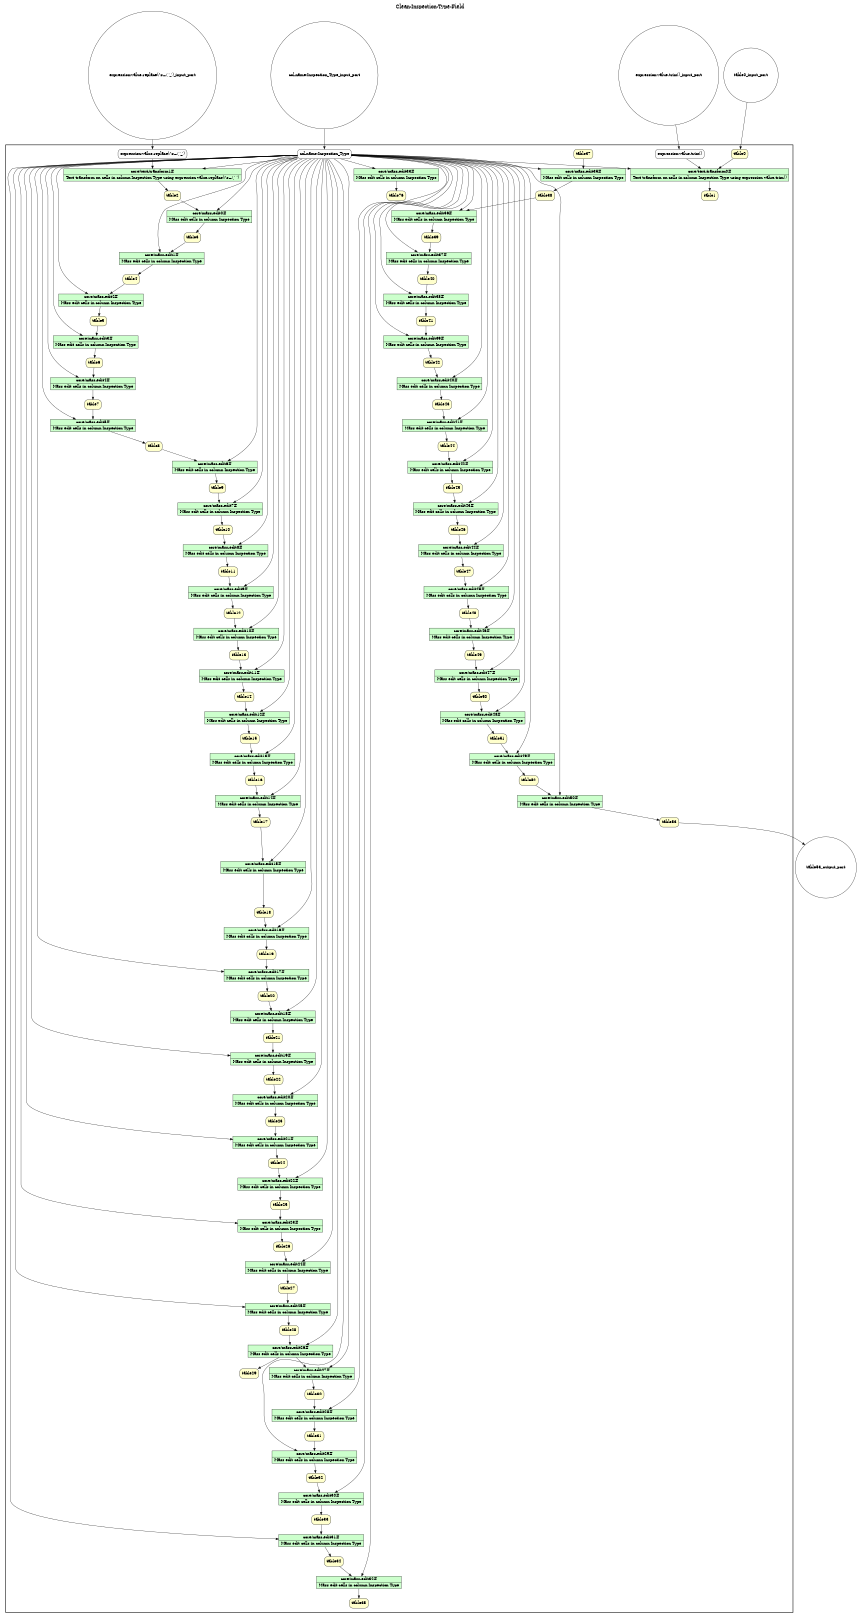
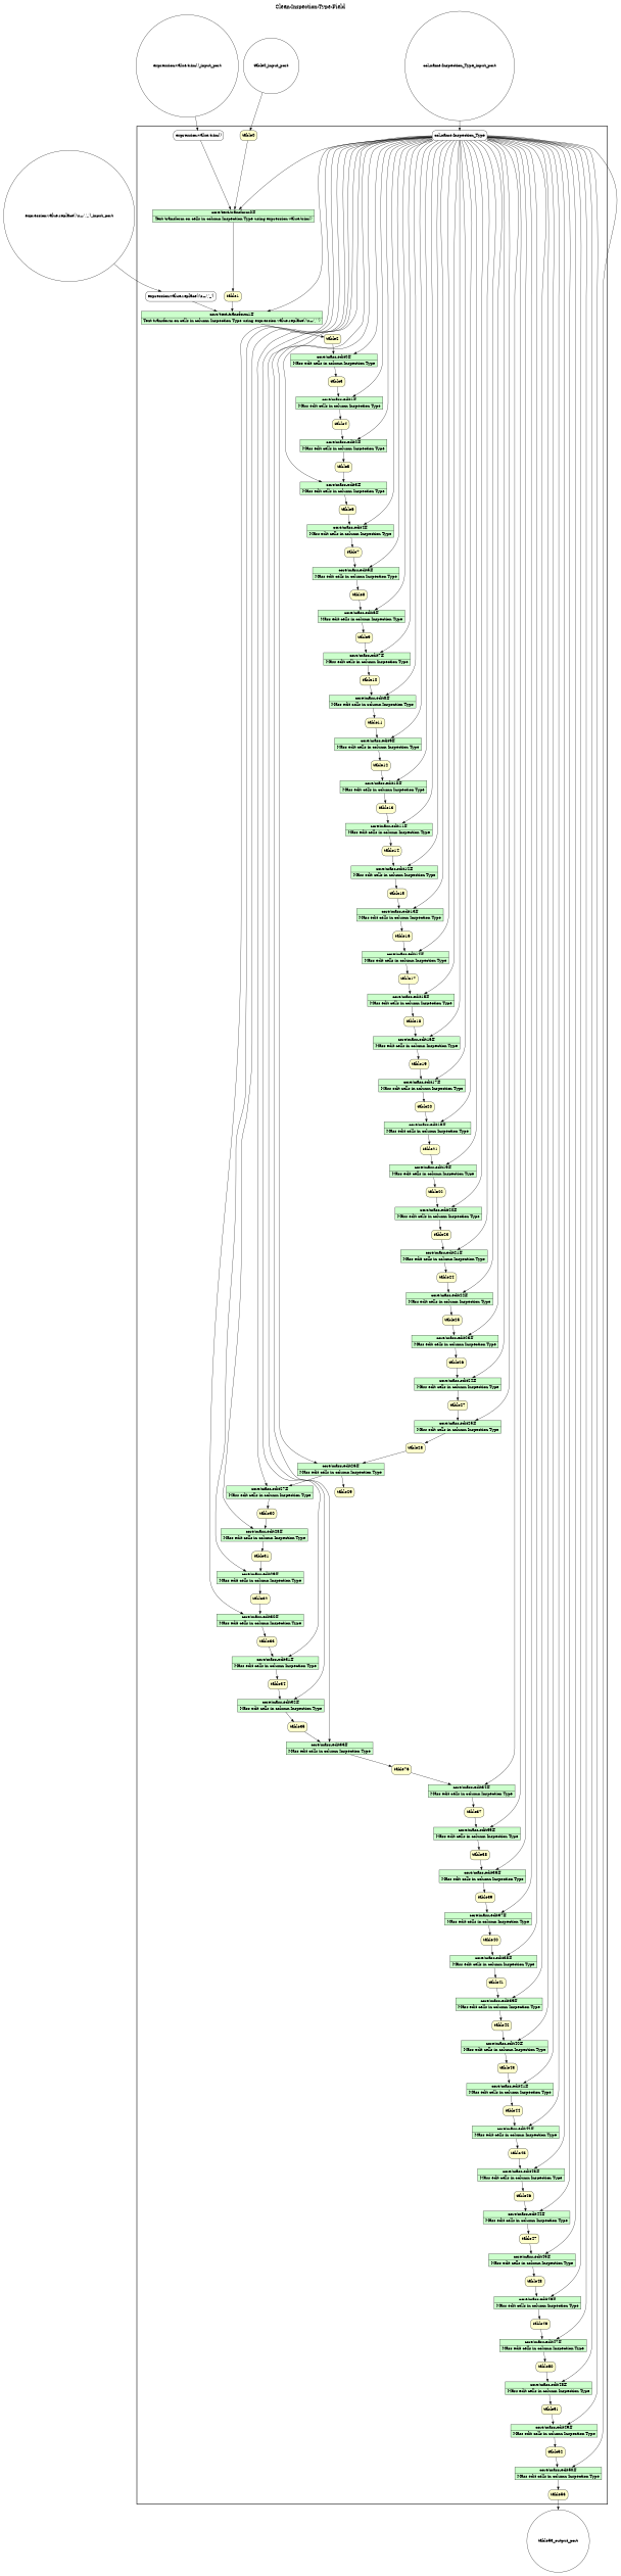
  digraph {
    fontname="DejaVu Serif"
    fontsize=18
    label="Clean-Inspection-Type-Field"
    labelloc=t
    rankdir=TB
    node [fillcolor="#FFFFCC" fontname="DejaVu Serif" peripheries=1 shape=box style="rounded,filled"]
    edge [fontname="DejaVu Serif"]
    n1 [fillcolor="#CCFFCC" label="{<f0> core/text-transform0# |<f1> Text transform on cells in column Inspection Type using expression value.trim()}" rankdir=LR shape=record style=filled]
    table1
    n3 [fillcolor="#CCFFCC" label="{<f0> core/text-transform1# |<f1> Text transform on cells in column Inspection Type using expression value.replace(/\\s+/,' ')}" rankdir=LR shape=record style=filled]
    table2
    n5 [fillcolor="#CCFFCC" label="{<f0> core/mass-edit0# |<f1> Mass edit cells in column Inspection Type}" rankdir=LR shape=record style=filled]
    table3
    n7 [fillcolor="#CCFFCC" label="{<f0> core/mass-edit1# |<f1> Mass edit cells in column Inspection Type}" rankdir=LR shape=record style=filled]
    table4
    n9 [fillcolor="#CCFFCC" label="{<f0> core/mass-edit2# |<f1> Mass edit cells in column Inspection Type}" rankdir=LR shape=record style=filled]
    table5
    n11 [fillcolor="#CCFFCC" label="{<f0> core/mass-edit3# |<f1> Mass edit cells in column Inspection Type}" rankdir=LR shape=record style=filled]
    table6
    n13 [fillcolor="#CCFFCC" label="{<f0> core/mass-edit4# |<f1> Mass edit cells in column Inspection Type}" rankdir=LR shape=record style=filled]
    table7
    n15 [fillcolor="#CCFFCC" label="{<f0> core/mass-edit5# |<f1> Mass edit cells in column Inspection Type}" rankdir=LR shape=record style=filled]
    table8
    n17 [fillcolor="#CCFFCC" label="{<f0> core/mass-edit6# |<f1> Mass edit cells in column Inspection Type}" rankdir=LR shape=record style=filled]
    table9
    n19 [fillcolor="#CCFFCC" label="{<f0> core/mass-edit7# |<f1> Mass edit cells in column Inspection Type}" rankdir=LR shape=record style=filled]
    table10
    n21 [fillcolor="#CCFFCC" label="{<f0> core/mass-edit8# |<f1> Mass edit cells in column Inspection Type}" rankdir=LR shape=record style=filled]
    table11
    n23 [fillcolor="#CCFFCC" label="{<f0> core/mass-edit9# |<f1> Mass edit cells in column Inspection Type}" rankdir=LR shape=record style=filled]
    table12
    n25 [fillcolor="#CCFFCC" label="{<f0> core/mass-edit10# |<f1> Mass edit cells in column Inspection Type}" rankdir=LR shape=record style=filled]
    table13
    n27 [fillcolor="#CCFFCC" label="{<f0> core/mass-edit11# |<f1> Mass edit cells in column Inspection Type}" rankdir=LR shape=record style=filled]
    table14
    n29 [fillcolor="#CCFFCC" label="{<f0> core/mass-edit12# |<f1> Mass edit cells in column Inspection Type}" rankdir=LR shape=record style=filled]
    table15
    n31 [fillcolor="#CCFFCC" label="{<f0> core/mass-edit13# |<f1> Mass edit cells in column Inspection Type}" rankdir=LR shape=record style=filled]
    table16
    n33 [fillcolor="#CCFFCC" label="{<f0> core/mass-edit14# |<f1> Mass edit cells in column Inspection Type}" rankdir=LR shape=record style=filled]
    table17
    n35 [fillcolor="#CCFFCC" label="{<f0> core/mass-edit15# |<f1> Mass edit cells in column Inspection Type}" rankdir=LR shape=record style=filled]
    table18
    n37 [fillcolor="#CCFFCC" label="{<f0> core/mass-edit16# |<f1> Mass edit cells in column Inspection Type}" rankdir=LR shape=record style=filled]
    table19
    n39 [fillcolor="#CCFFCC" label="{<f0> core/mass-edit17# |<f1> Mass edit cells in column Inspection Type}" rankdir=LR shape=record style=filled]
    table20
    n41 [fillcolor="#CCFFCC" label="{<f0> core/mass-edit18# |<f1> Mass edit cells in column Inspection Type}" rankdir=LR shape=record style=filled]
    table21
    n43 [fillcolor="#CCFFCC" label="{<f0> core/mass-edit19# |<f1> Mass edit cells in column Inspection Type}" rankdir=LR shape=record style=filled]
    table22
    n45 [fillcolor="#CCFFCC" label="{<f0> core/mass-edit20# |<f1> Mass edit cells in column Inspection Type}" rankdir=LR shape=record style=filled]
    table23
    n47 [fillcolor="#CCFFCC" label="{<f0> core/mass-edit21# |<f1> Mass edit cells in column Inspection Type}" rankdir=LR shape=record style=filled]
    table24
    n49 [fillcolor="#CCFFCC" label="{<f0> core/mass-edit22# |<f1> Mass edit cells in column Inspection Type}" rankdir=LR shape=record style=filled]
    table25
    n51 [fillcolor="#CCFFCC" label="{<f0> core/mass-edit23# |<f1> Mass edit cells in column Inspection Type}" rankdir=LR shape=record style=filled]
    table26
    n53 [fillcolor="#CCFFCC" label="{<f0> core/mass-edit24# |<f1> Mass edit cells in column Inspection Type}" rankdir=LR shape=record style=filled]
    table27
    n55 [fillcolor="#CCFFCC" label="{<f0> core/mass-edit25# |<f1> Mass edit cells in column Inspection Type}" rankdir=LR shape=record style=filled]
    table28
    n57 [fillcolor="#CCFFCC" label="{<f0> core/mass-edit26# |<f1> Mass edit cells in column Inspection Type}" rankdir=LR shape=record style=filled]
    table29
    n59 [fillcolor="#CCFFCC" label="{<f0> core/mass-edit27# |<f1> Mass edit cells in column Inspection Type}" rankdir=LR shape=record style=filled]
    table30
    n61 [fillcolor="#CCFFCC" label="{<f0> core/mass-edit28# |<f1> Mass edit cells in column Inspection Type}" rankdir=LR shape=record style=filled]
    table31
    n63 [fillcolor="#CCFFCC" label="{<f0> core/mass-edit29# |<f1> Mass edit cells in column Inspection Type}" rankdir=LR shape=record style=filled]
    table32
    n65 [fillcolor="#CCFFCC" label="{<f0> core/mass-edit30# |<f1> Mass edit cells in column Inspection Type}" rankdir=LR shape=record style=filled]
    table33
    n67 [fillcolor="#CCFFCC" label="{<f0> core/mass-edit31# |<f1> Mass edit cells in column Inspection Type}" rankdir=LR shape=record style=filled]
    table34
    n69 [fillcolor="#CCFFCC" label="{<f0> core/mass-edit32# |<f1> Mass edit cells in column Inspection Type}" rankdir=LR shape=record style=filled]
    table35
    n71 [fillcolor="#CCFFCC" label="{<f0> core/mass-edit33# |<f1> Mass edit cells in column Inspection Type}" rankdir=LR shape=record style=filled]
    n72 [label=table76]
+   n73 [fillcolor="#CCFFCC" label="{<f0> core/mass-edit34# |<f1> Mass edit cells in column Inspection Type}" rankdir=LR shape=record style=filled]
    table37
    n75 [fillcolor="#CCFFCC" label="{<f0> core/mass-edit35# |<f1> Mass edit cells in column Inspection Type}" rankdir=LR shape=record style=filled]
    table38
    n77 [fillcolor="#CCFFCC" label="{<f0> core/mass-edit36# |<f1> Mass edit cells in column Inspection Type}" rankdir=LR shape=record style=filled]
    table39
    n79 [fillcolor="#CCFFCC" label="{<f0> core/mass-edit37# |<f1> Mass edit cells in column Inspection Type}" rankdir=LR shape=record style=filled]
    table40
    n81 [fillcolor="#CCFFCC" label="{<f0> core/mass-edit38# |<f1> Mass edit cells in column Inspection Type}" rankdir=LR shape=record style=filled]
    table41
    n83 [fillcolor="#CCFFCC" label="{<f0> core/mass-edit39# |<f1> Mass edit cells in column Inspection Type}" rankdir=LR shape=record style=filled]
    table42
    n85 [fillcolor="#CCFFCC" label="{<f0> core/mass-edit40# |<f1> Mass edit cells in column Inspection Type}" rankdir=LR shape=record style=filled]
    table43
    n87 [fillcolor="#CCFFCC" label="{<f0> core/mass-edit41# |<f1> Mass edit cells in column Inspection Type}" rankdir=LR shape=record style=filled]
    table44
    n89 [fillcolor="#CCFFCC" label="{<f0> core/mass-edit42# |<f1> Mass edit cells in column Inspection Type}" rankdir=LR shape=record style=filled]
    table45
    n91 [fillcolor="#CCFFCC" label="{<f0> core/mass-edit43# |<f1> Mass edit cells in column Inspection Type}" rankdir=LR shape=record style=filled]
    table46
    n93 [fillcolor="#CCFFCC" label="{<f0> core/mass-edit44# |<f1> Mass edit cells in column Inspection Type}" rankdir=LR shape=record style=filled]
    table47
    n95 [fillcolor="#CCFFCC" label="{<f0> core/mass-edit45# |<f1> Mass edit cells in column Inspection Type}" rankdir=LR shape=record style=filled]
    table48
    n97 [fillcolor="#CCFFCC" label="{<f0> core/mass-edit46# |<f1> Mass edit cells in column Inspection Type}" rankdir=LR shape=record style=filled]
    table49
    n99 [fillcolor="#CCFFCC" label="{<f0> core/mass-edit47# |<f1> Mass edit cells in column Inspection Type}" rankdir=LR shape=record style=filled]
    table50
    n101 [fillcolor="#CCFFCC" label="{<f0> core/mass-edit48# |<f1> Mass edit cells in column Inspection Type}" rankdir=LR shape=record style=filled]
    table51
    n103 [fillcolor="#CCFFCC" label="{<f0> core/mass-edit49# |<f1> Mass edit cells in column Inspection Type}" rankdir=LR shape=record style=filled]
    table52
    n105 [fillcolor="#CCFFCC" label="{<f0> core/mass-edit50# |<f1> Mass edit cells in column Inspection Type}" rankdir=LR shape=record style=filled]
    table53
    table0
    "col-name:Inspection_Type" [fillcolor="#FCFCFC"]
    "expression:value.trim()" [fillcolor="#FCFCFC"]
    "expression:value.replace(/\\s+/,'_')" [fillcolor="#FCFCFC"]
    table53_output_port [fillcolor="#FFFFFF" shape=circle width=0.2]
    "col-name:Inspection_Type_input_port" [fillcolor="#FFFFFF" shape=circle width=0.2]
    "expression:value.replace(/\\s+/,'_')_input_port" [fillcolor="#FFFFFF" shape=circle width=0.2]
    "expression:value.trim()_input_port" [fillcolor="#FFFFFF" shape=circle width=0.2]
    table0_input_port [fillcolor="#FFFFFF" shape=circle width=0.2]
    subgraph cluster_1 {
      color=black
      label=""
      penwidth=2
      subgraph cluster_2 {
        color=black
        label=""
        penwidth=0
        n1
        table1
        n3
        table2
        n5
        table3
        n7
        table4
        n9
        table5
        n11
        table6
        n13
        table7
        n15
        table8
        n17
        table9
        n19
        table10
        n21
        table11
        n23
        table12
        n25
        table13
        n27
        table14
        n29
        table15
        n31
        table16
        n33
        table17
        n35
        table18
        n37
        table19
        n39
        table20
        n41
        table21
        n43
        table22
        n45
        table23
        n47
        table24
        n49
        table25
        n51
        table26
        n53
        table27
        n55
        table28
        n57
        table29
        n59
        table30
        n61
        table31
        n63
        table32
        n65
        table33
        n67
        table34
        n69
        table35
        n71
        n72
+       n73
        table37
        n75
        table38
        n77
        table39
        n79
        table40
        n81
        table41
        n83
        table42
        n85
        table43
        n87
        table44
        n89
        table45
        n91
        table46
        n93
        table47
        n95
        table48
        n97
        table49
        n99
        table50
        n101
        table51
        n103
        table52
        n105
        table53
        table0
        "col-name:Inspection_Type"
        "expression:value.trim()"
        "expression:value.replace(/\\s+/,'_')"
      }
    }
    n1 -> table1
+   table1 -> n3
    n3 -> table2
    table2 -> n5
    n5 -> table3
    table3 -> n7
    n7 -> table4
    table4 -> n9
    n9 -> table5
    table5 -> n11
    n11 -> table6
    table6 -> n13
    n13 -> table7
    table7 -> n15
    n15 -> table8
    table8 -> n17
    n17 -> table9
    table9 -> n19
    n19 -> table10
    table10 -> n21
    n21 -> table11
    table11 -> n23
    n23 -> table12
    table12 -> n25
    n25 -> table13
    table13 -> n27
    n27 -> table14
    table14 -> n29
    n29 -> table15
    table15 -> n31
    n31 -> table16
    table16 -> n33
    n33 -> table17
    table17 -> n35
    n35 -> table18
    table18 -> n37
    n37 -> table19
    table19 -> n39
    n39 -> table20
    table20 -> n41
    n41 -> table21
    table21 -> n43
    n43 -> table22
    table22 -> n45
    n45 -> table23
    table23 -> n47
    n47 -> table24
    table24 -> n49
    n49 -> table25
    table25 -> n51
    n51 -> table26
    table26 -> n53
    n53 -> table27
    table27 -> n55
    n55 -> table28
    table28 -> n57
    n57 -> table29
    n57 -> n59
    n59 -> table30
    table30 -> n61
    n61 -> table31
    table31 -> n63
    n63 -> table32
    table32 -> n65
    n65 -> table33
    table33 -> n67
    n67 -> table34
    table34 -> n69
    n69 -> table35
+   table35 -> n71
    n71 -> n72
+   n72 -> n73
+   n73 -> table37
    table37 -> n75
    n75 -> table38
    table38 -> n77
    n77 -> table39
    table39 -> n79
    n79 -> table40
    table40 -> n81
    n81 -> table41
    table41 -> n83
    n83 -> table42
    table42 -> n85
    n85 -> table43
    table43 -> n87
    n87 -> table44
    table44 -> n89
    n89 -> table45
    table45 -> n91
    n91 -> table46
    table46 -> n93
    n93 -> table47
    table47 -> n95
    n95 -> table48
    table48 -> n97
    n97 -> table49
    table49 -> n99
    n99 -> table50
    table50 -> n101
    n101 -> table51
    table51 -> n103
    n103 -> table52
    table52 -> n105
    n105 -> table53
    table53 -> table53_output_port
    table0 -> n1
    "col-name:Inspection_Type" -> n1
    "col-name:Inspection_Type" -> n3
    "col-name:Inspection_Type" -> n5
    "col-name:Inspection_Type" -> n7
    "col-name:Inspection_Type" -> n9
    "col-name:Inspection_Type" -> n11
    "col-name:Inspection_Type" -> n13
    "col-name:Inspection_Type" -> n15
    "col-name:Inspection_Type" -> n17
    "col-name:Inspection_Type" -> n19
    "col-name:Inspection_Type" -> n21
    "col-name:Inspection_Type" -> n23
    "col-name:Inspection_Type" -> n25
    "col-name:Inspection_Type" -> n27
    "col-name:Inspection_Type" -> n29
    "col-name:Inspection_Type" -> n31
    "col-name:Inspection_Type" -> n33
    "col-name:Inspection_Type" -> n35
    "col-name:Inspection_Type" -> n37
    "col-name:Inspection_Type" -> n39
    "col-name:Inspection_Type" -> n41
    "col-name:Inspection_Type" -> n43
    "col-name:Inspection_Type" -> n45
    "col-name:Inspection_Type" -> n47
    "col-name:Inspection_Type" -> n49
    "col-name:Inspection_Type" -> n51
    "col-name:Inspection_Type" -> n53
    "col-name:Inspection_Type" -> n55
    "col-name:Inspection_Type" -> n57
    "col-name:Inspection_Type" -> n59
    "col-name:Inspection_Type" -> n61
    "col-name:Inspection_Type" -> n63
    "col-name:Inspection_Type" -> n65
    "col-name:Inspection_Type" -> n67
    "col-name:Inspection_Type" -> n69
    "col-name:Inspection_Type" -> n71
+   "col-name:Inspection_Type" -> n73
    "col-name:Inspection_Type" -> n75
    "col-name:Inspection_Type" -> n77
    "col-name:Inspection_Type" -> n79
    "col-name:Inspection_Type" -> n81
    "col-name:Inspection_Type" -> n83
    "col-name:Inspection_Type" -> n85
    "col-name:Inspection_Type" -> n87
    "col-name:Inspection_Type" -> n89
    "col-name:Inspection_Type" -> n91
    "col-name:Inspection_Type" -> n93
    "col-name:Inspection_Type" -> n95
    "col-name:Inspection_Type" -> n97
    "col-name:Inspection_Type" -> n99
    "col-name:Inspection_Type" -> n101
    "col-name:Inspection_Type" -> n103
    "col-name:Inspection_Type" -> n105
    "expression:value.trim()" -> n1
    "expression:value.replace(/\\s+/,'_')" -> n3
    "col-name:Inspection_Type_input_port" -> "col-name:Inspection_Type"
    "expression:value.replace(/\\s+/,'_')_input_port" -> "expression:value.replace(/\\s+/,'_')"
    "expression:value.trim()_input_port" -> "expression:value.trim()"
    table0_input_port -> table0
  }
